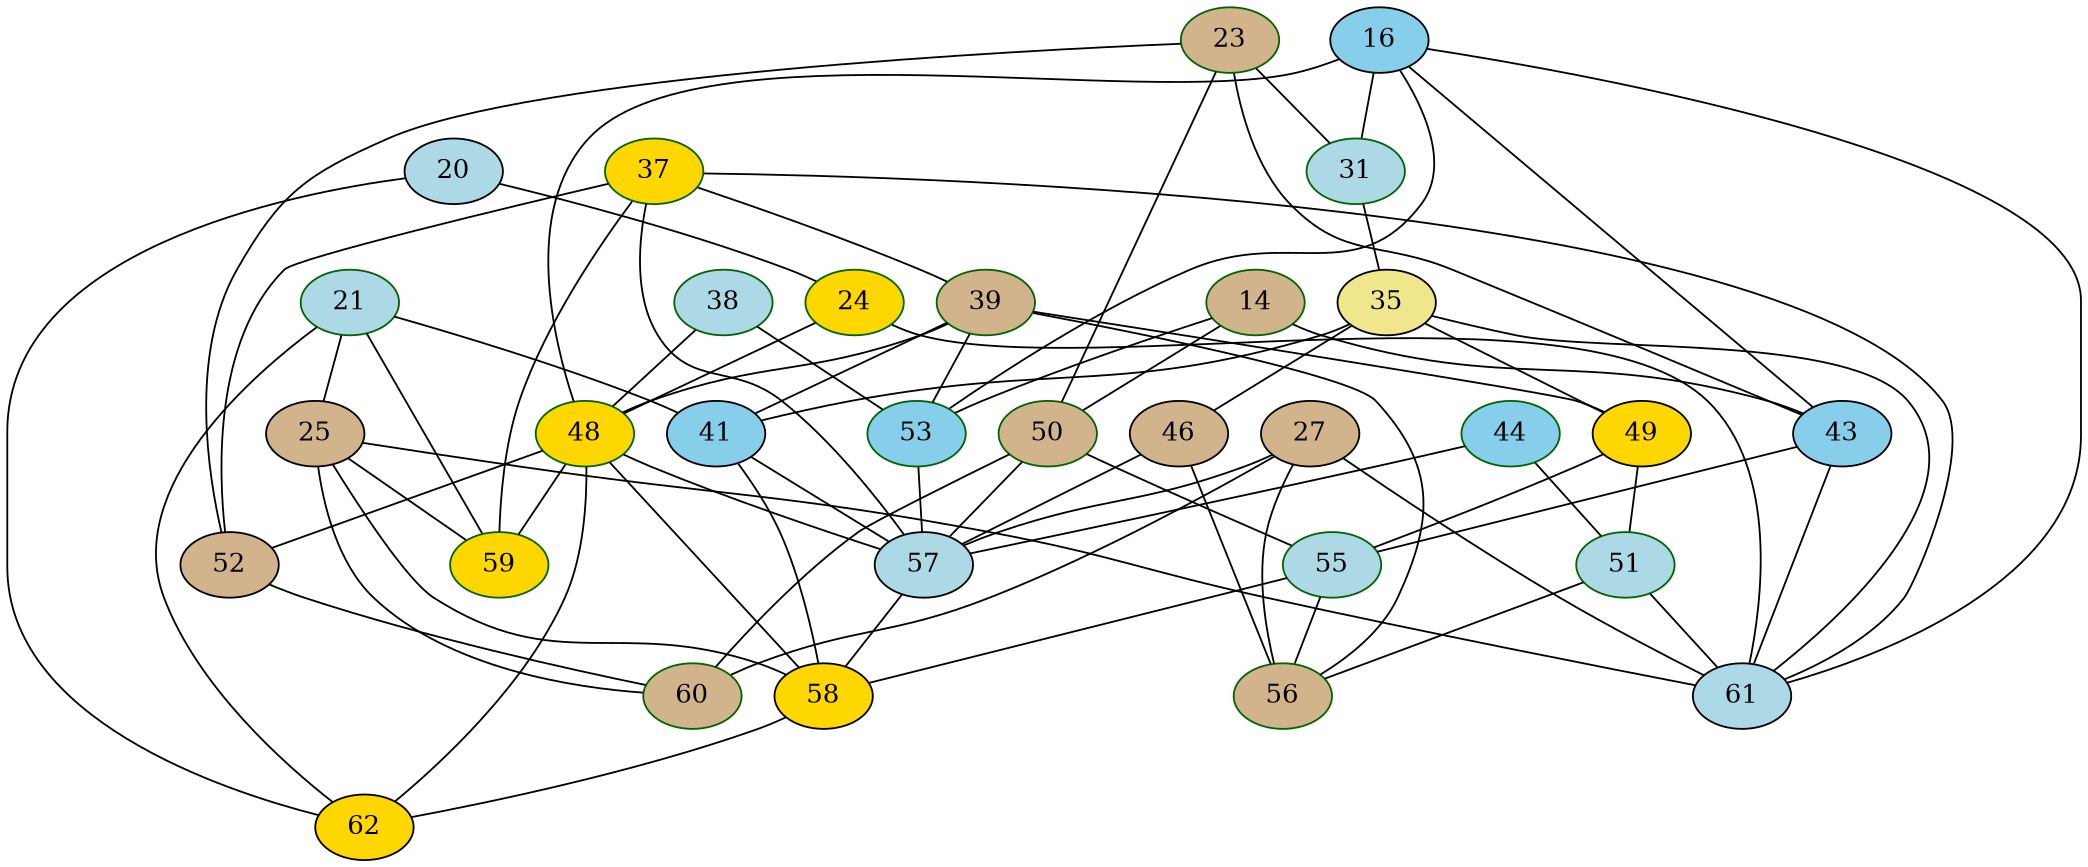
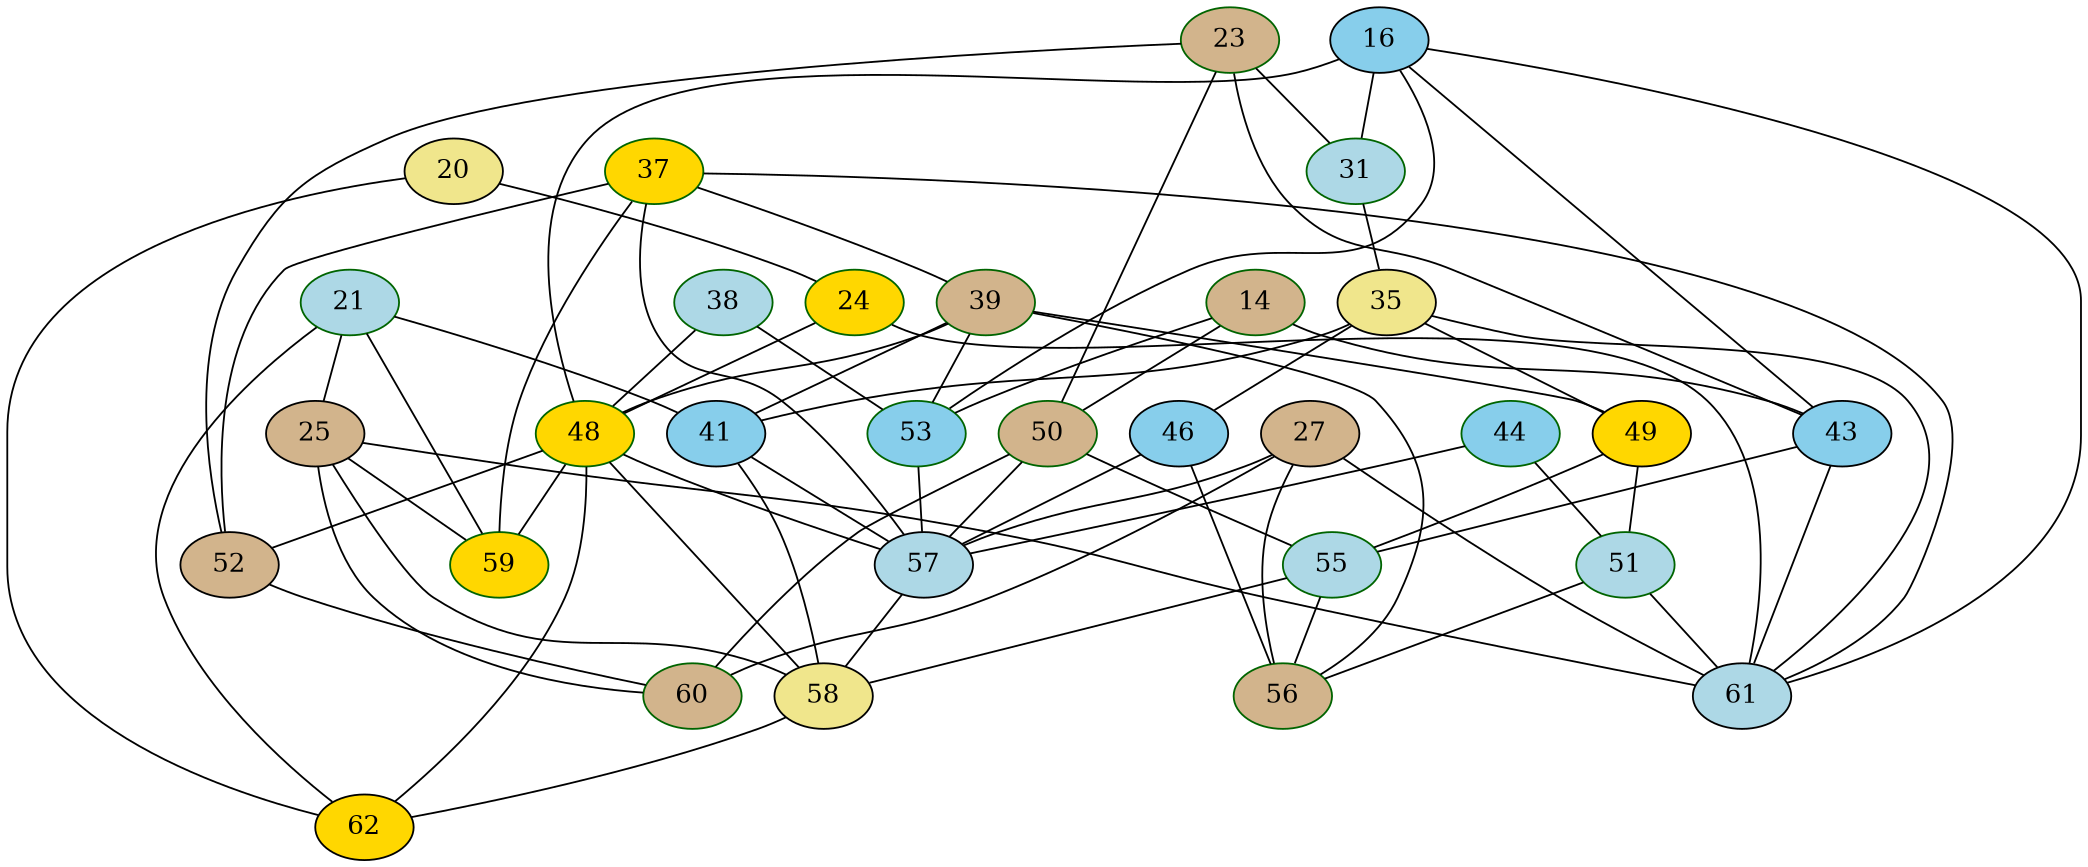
  graph {
    node [color=darkgreen fillcolor=tan style=filled]
    14 [super="+10"]
    43 [color=black fillcolor=skyblue super="+32"]
    50 [super="+47"]
    53 [fillcolor=skyblue super="+6+19"]
    37 [fillcolor=gold super="+8"]
    61 [color=black fillcolor=lightblue super="+34+18"]
    59 [fillcolor=gold super="+12"]
    52 [color=black]
    57 [color=black fillcolor=lightblue super="+1+54"]
    39 [super="+36"]
    55 [fillcolor=lightblue super="+26"]
    60
    16 [color=black fillcolor=skyblue super="+5"]
    31 [fillcolor=lightblue]
    48 [fillcolor=gold super="+4+40+30"]
    35 [color=black fillcolor=khaki super="+29"]
    62 [color=black fillcolor=gold]
-   58 [color=black fillcolor=gold super="+42"]
+   58 [color=black fillcolor=khaki super="+42"]
    24 [fillcolor=gold super="+13"]
-   20 [color=black fillcolor=lightblue]
+   20 [color=black fillcolor=khaki]
    25 [color=black super="+22"]
    21 [fillcolor=lightblue]
    41 [color=black fillcolor=skyblue super="+15"]
    23
    56 [super="+45"]
    27 [color=black]
-   46 [color=black]
+   46 [color=black fillcolor=skyblue]
    49 [color=black fillcolor=gold]
    51 [fillcolor=lightblue]
    38 [fillcolor=lightblue]
    44 [fillcolor=skyblue]
    14 -- 43
    14 -- 50 [weight=2]
    14 -- 53 [weight=2]
    43 -- 61 [weight=2]
    43 -- 55
    50 -- 57
    50 -- 55
    50 -- 60
    53 -- 57
    37 -- 61
    37 -- 59
    37 -- 52
    37 -- 57
    37 -- 39
    52 -- 60
    57 -- 58
    39 -- 53 [weight=3]
    39 -- 48
    39 -- 41
    39 -- 56
    39 -- 49
    55 -- 58 [weight=2]
    55 -- 56
    16 -- 43
    16 -- 53
    16 -- 61
    16 -- 31 [weight=2]
    16 -- 48
    31 -- 35
    48 -- 59 [weight=3]
    48 -- 52
    48 -- 57 [weight=2]
    48 -- 62
    48 -- 58
    35 -- 61
    35 -- 41 [weight=2]
    35 -- 46
    35 -- 49
    58 -- 62
    24 -- 61 [weight=3]
    24 -- 48
    20 -- 62
    20 -- 24 [weight=2]
    25 -- 61 [weight=2]
    25 -- 59
    25 -- 60
    25 -- 58 [weight=2]
    21 -- 59
    21 -- 62
    21 -- 25
    21 -- 41
    41 -- 57
    41 -- 58
    23 -- 43
    23 -- 50
    23 -- 52
    23 -- 31
    27 -- 61
    27 -- 57
    27 -- 60
    27 -- 56
    46 -- 57
    46 -- 56 [weight=2]
    49 -- 55
    49 -- 51
    51 -- 61
    51 -- 56
    38 -- 53
    38 -- 48 [weight=3]
    44 -- 57 [weight=3]
    44 -- 51
  }
